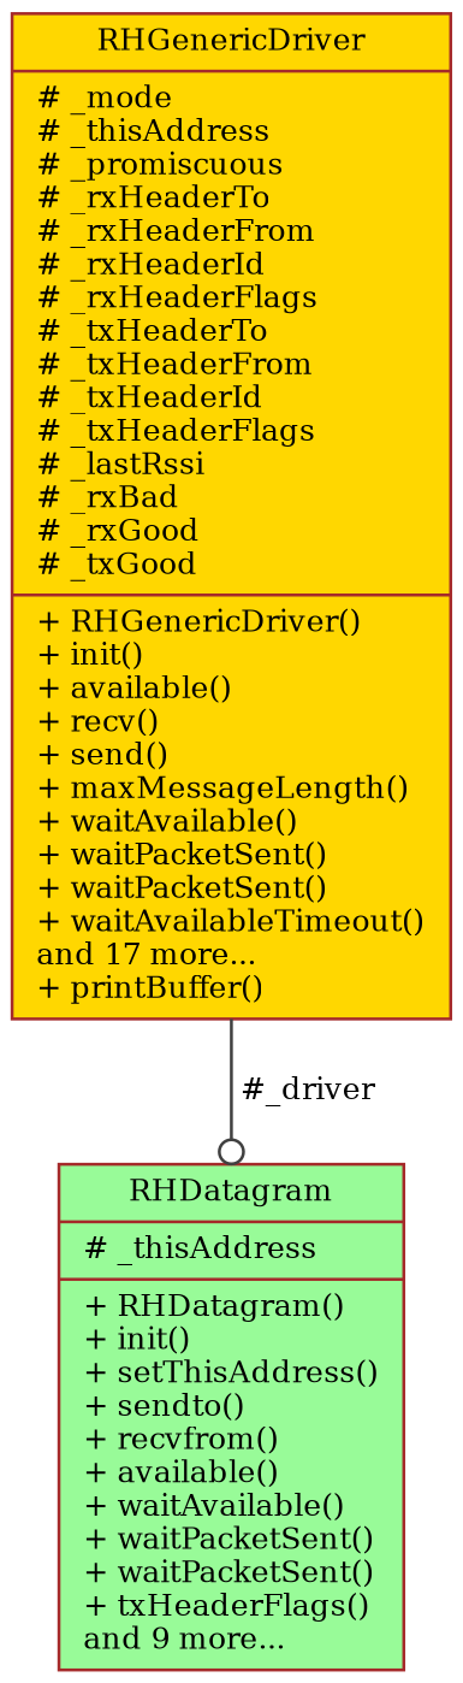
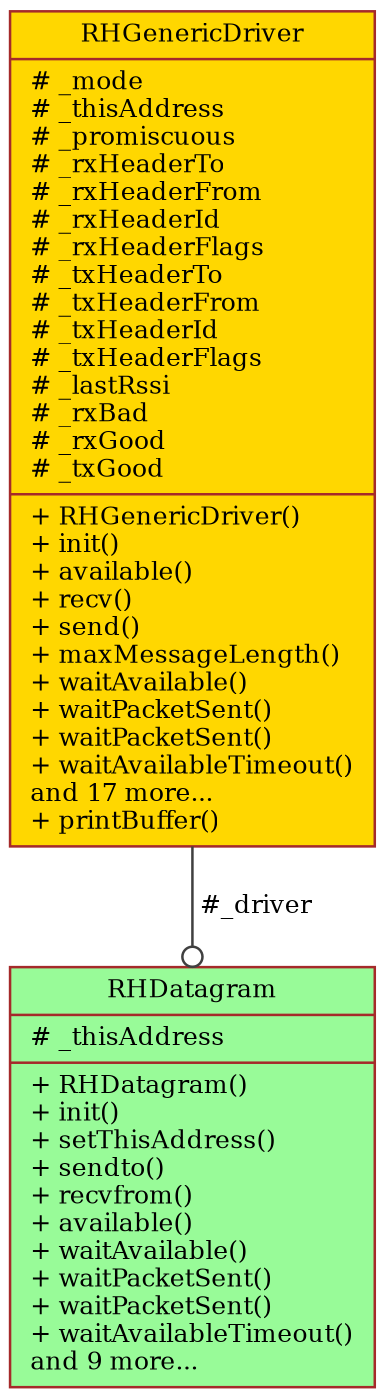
  digraph {
    fontname="DejaVu Serif"
    node [color=brown fontname="DejaVu Serif" fontsize=10 shape=record style=filled]
-   n1 [fillcolor=palegreen fontcolor=black height=0.2 label="{RHDatagram\n|# _thisAddress\l|+ RHDatagram()\l+ init()\l+ setThisAddress()\l+ sendto()\l+ recvfrom()\l+ available()\l+ waitAvailable()\l+ waitPacketSent()\l+ waitPacketSent()\l+ txHeaderFlags()\land 9 more...\l}" width=0.4]
+   n1 [fillcolor=palegreen fontcolor=black height=0.2 label="{RHDatagram\n|# _thisAddress\l|+ RHDatagram()\l+ init()\l+ setThisAddress()\l+ sendto()\l+ recvfrom()\l+ available()\l+ waitAvailable()\l+ waitPacketSent()\l+ waitPacketSent()\l+ waitAvailableTimeout()\land 9 more...\l}" width=0.4]
    n2 [fillcolor=gold height=0.2 label="{RHGenericDriver\n|# _mode\l# _thisAddress\l# _promiscuous\l# _rxHeaderTo\l# _rxHeaderFrom\l# _rxHeaderId\l# _rxHeaderFlags\l# _txHeaderTo\l# _txHeaderFrom\l# _txHeaderId\l# _txHeaderFlags\l# _lastRssi\l# _rxBad\l# _rxGood\l# _txGood\l|+ RHGenericDriver()\l+ init()\l+ available()\l+ recv()\l+ send()\l+ maxMessageLength()\l+ waitAvailable()\l+ waitPacketSent()\l+ waitPacketSent()\l+ waitAvailableTimeout()\land 17 more...\l+ printBuffer()\l}" width=0.4]
    n2 -> n1 [arrowhead=odot color=grey25 fontname="DejaVu Serif" fontsize=10 label=" #_driver" labelfontname=Helvetica labelfontsize=10 style=solid]
  }
